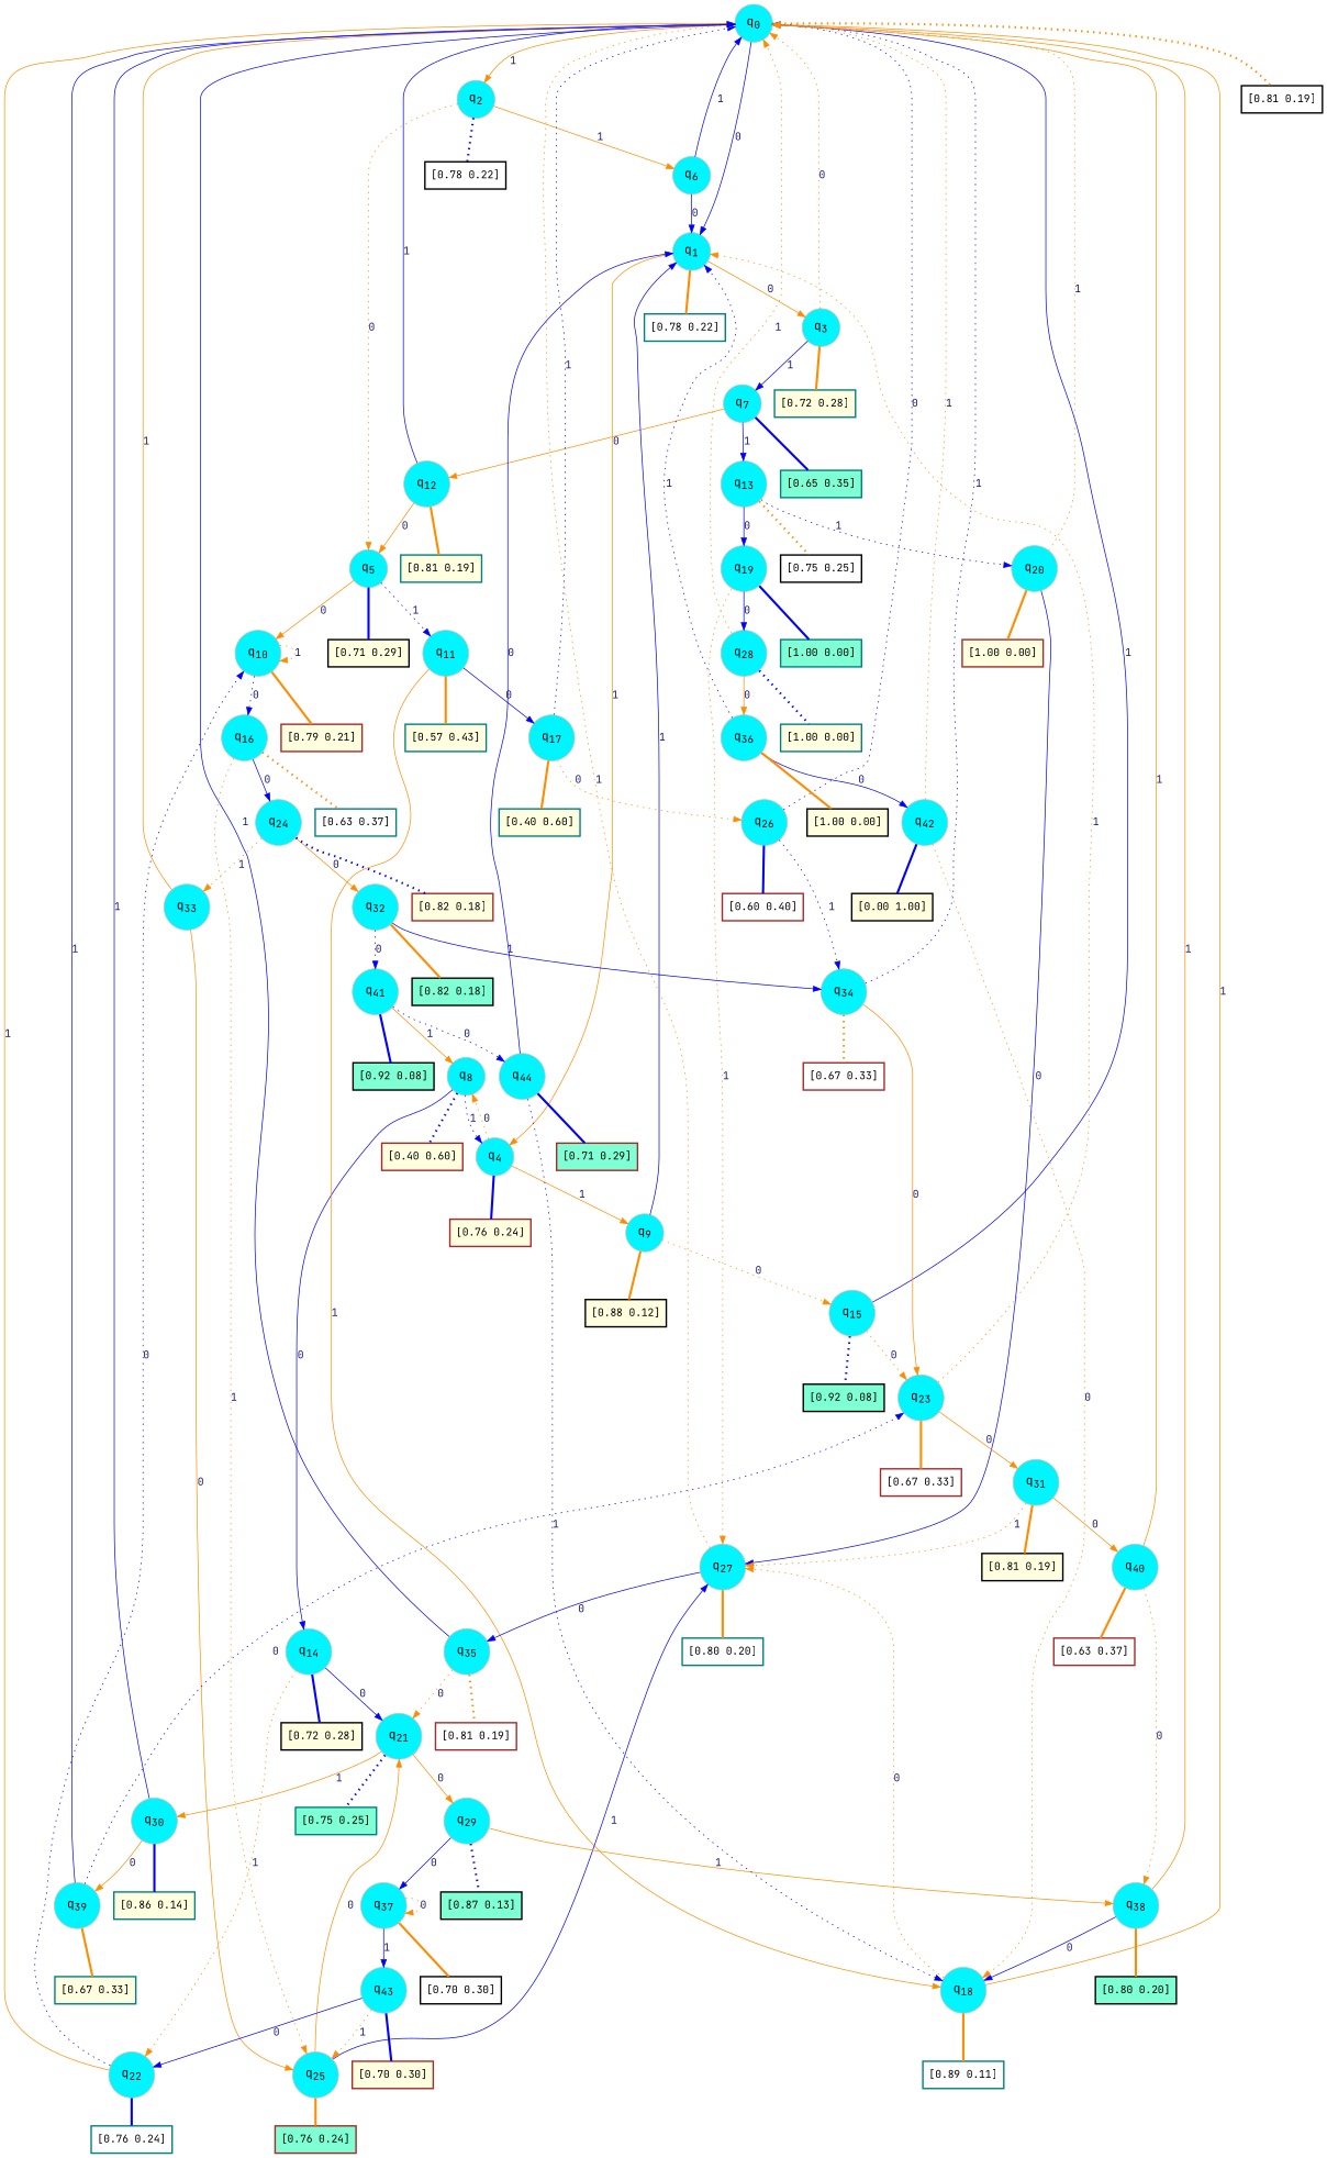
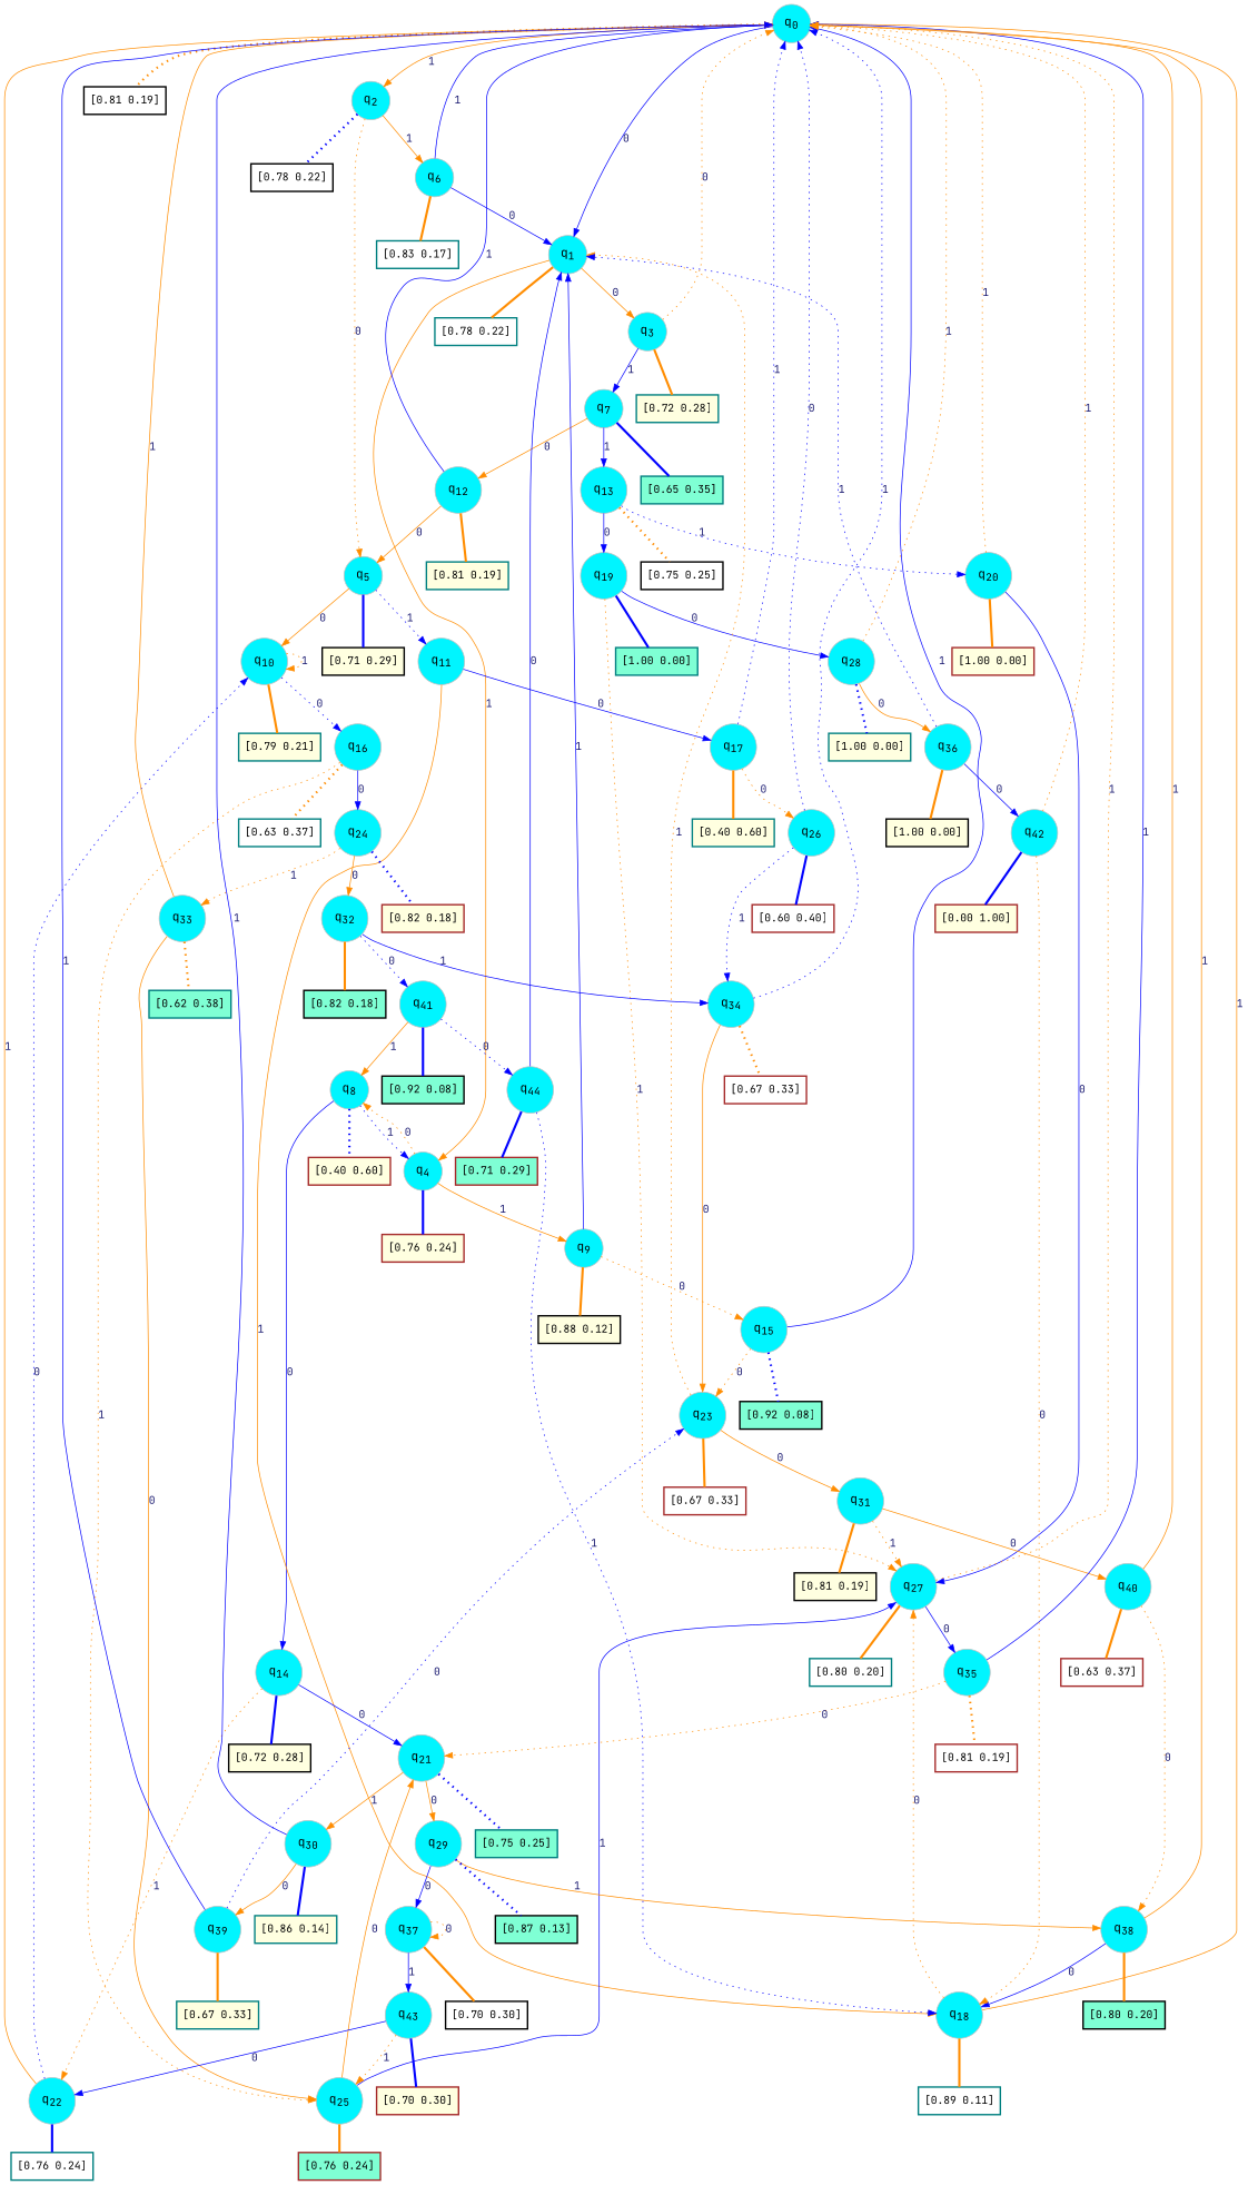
  digraph {
    fontname="JetBrains Mono"
    rankdir=TD
    node [color=gray fillcolor=turquoise1 fontcolor=black fontname="JetBrains Mono" fontsize=16 fontweight=bold shape=circle style=filled]
    edge [arrowsize=1 color=darkorange fontcolor=midnightblue fontname="JetBrains Mono" fontweight=bold penwidth=1 style=dotted weight=20]
    n1 [label=<q<SUB>0</SUB>>]
    n2 [label=<q<SUB>1</SUB>>]
    n3 [label=<q<SUB>2</SUB>>]
    n4 [color=black fillcolor=white fontsize=14 label="[0.81 0.19]" penwidth=2 shape=box]
    n5 [label=<q<SUB>3</SUB>>]
    n6 [label=<q<SUB>4</SUB>>]
    n7 [color=teal fillcolor=white fontsize=14 label="[0.78 0.22]" penwidth=2 shape=box]
    n8 [label=<q<SUB>5</SUB>>]
    n9 [label=<q<SUB>6</SUB>>]
    n10 [color=black fillcolor=white fontsize=14 label="[0.78 0.22]" penwidth=2 shape=box]
    n11 [label=<q<SUB>7</SUB>>]
    n12 [color=teal fillcolor=lightyellow fontsize=14 label="[0.72 0.28]" penwidth=2 shape=box]
    n13 [label=<q<SUB>8</SUB>>]
    n14 [label=<q<SUB>9</SUB>>]
    n15 [color=brown fillcolor=lightyellow fontsize=14 label="[0.76 0.24]" penwidth=2 shape=box]
    n16 [label=<q<SUB>10</SUB>>]
    n17 [label=<q<SUB>11</SUB>>]
    n18 [color=black fillcolor=lightyellow fontsize=14 label="[0.71 0.29]" penwidth=2 shape=box]
+   n19 [color=teal fillcolor=white fontsize=14 label="[0.83 0.17]" penwidth=2 shape=box]
    n20 [label=<q<SUB>12</SUB>>]
    n21 [label=<q<SUB>13</SUB>>]
    n22 [color=teal fillcolor=aquamarine fontsize=14 label="[0.65 0.35]" penwidth=2 shape=box]
    n23 [label=<q<SUB>14</SUB>>]
    n24 [color=brown fillcolor=lightyellow fontsize=14 label="[0.40 0.60]" penwidth=2 shape=box]
    n25 [label=<q<SUB>15</SUB>>]
    n26 [color=black fillcolor=lightyellow fontsize=14 label="[0.88 0.12]" penwidth=2 shape=box]
    n27 [label=<q<SUB>16</SUB>>]
-   n28 [color=brown fillcolor=lightyellow fontsize=14 label="[0.79 0.21]" penwidth=2 shape=box]
+   n28 [color=teal fillcolor=lightyellow fontsize=14 label="[0.79 0.21]" penwidth=2 shape=box]
    n29 [label=<q<SUB>17</SUB>>]
    n30 [label=<q<SUB>18</SUB>>]
-   n31 [color=teal fillcolor=lightyellow fontsize=14 label="[0.57 0.43]" penwidth=2 shape=box]
    n32 [color=teal fillcolor=lightyellow fontsize=14 label="[0.81 0.19]" penwidth=2 shape=box]
    n33 [label=<q<SUB>19</SUB>>]
    n34 [label=<q<SUB>20</SUB>>]
    n35 [color=black fillcolor=white fontsize=14 label="[0.75 0.25]" penwidth=2 shape=box]
    n36 [label=<q<SUB>21</SUB>>]
    n37 [label=<q<SUB>22</SUB>>]
    n38 [color=black fillcolor=lightyellow fontsize=14 label="[0.72 0.28]" penwidth=2 shape=box]
    n39 [label=<q<SUB>23</SUB>>]
    n40 [color=black fillcolor=aquamarine fontsize=14 label="[0.92 0.08]" penwidth=2 shape=box]
    n41 [label=<q<SUB>24</SUB>>]
    n42 [label=<q<SUB>25</SUB>>]
    n43 [color=teal fillcolor=white fontsize=14 label="[0.63 0.37]" penwidth=2 shape=box]
    n44 [label=<q<SUB>26</SUB>>]
    n45 [color=teal fillcolor=lightyellow fontsize=14 label="[0.40 0.60]" penwidth=2 shape=box]
    n46 [label=<q<SUB>27</SUB>>]
    n47 [color=teal fillcolor=white fontsize=14 label="[0.89 0.11]" penwidth=2 shape=box]
    n48 [label=<q<SUB>28</SUB>>]
    n49 [color=teal fillcolor=aquamarine fontsize=14 label="[1.00 0.00]" penwidth=2 shape=box]
    n50 [color=brown fillcolor=lightyellow fontsize=14 label="[1.00 0.00]" penwidth=2 shape=box]
    n51 [label=<q<SUB>29</SUB>>]
    n52 [label=<q<SUB>30</SUB>>]
    n53 [color=teal fillcolor=aquamarine fontsize=14 label="[0.75 0.25]" penwidth=2 shape=box]
    n54 [color=teal fillcolor=white fontsize=14 label="[0.76 0.24]" penwidth=2 shape=box]
    n55 [label=<q<SUB>31</SUB>>]
    n56 [color=brown fillcolor=white fontsize=14 label="[0.67 0.33]" penwidth=2 shape=box]
    n57 [label=<q<SUB>32</SUB>>]
    n58 [label=<q<SUB>33</SUB>>]
    n59 [color=brown fillcolor=lightyellow fontsize=14 label="[0.82 0.18]" penwidth=2 shape=box]
    n60 [color=brown fillcolor=aquamarine fontsize=14 label="[0.76 0.24]" penwidth=2 shape=box]
    n61 [label=<q<SUB>34</SUB>>]
    n62 [color=brown fillcolor=white fontsize=14 label="[0.60 0.40]" penwidth=2 shape=box]
    n63 [label=<q<SUB>35</SUB>>]
    n64 [color=teal fillcolor=white fontsize=14 label="[0.80 0.20]" penwidth=2 shape=box]
    n65 [label=<q<SUB>36</SUB>>]
    n66 [color=teal fillcolor=lightyellow fontsize=14 label="[1.00 0.00]" penwidth=2 shape=box]
    n67 [label=<q<SUB>37</SUB>>]
    n68 [label=<q<SUB>38</SUB>>]
    n69 [color=black fillcolor=aquamarine fontsize=14 label="[0.87 0.13]" penwidth=2 shape=box]
    n70 [label=<q<SUB>39</SUB>>]
    n71 [color=teal fillcolor=lightyellow fontsize=14 label="[0.86 0.14]" penwidth=2 shape=box]
    n72 [label=<q<SUB>40</SUB>>]
    n73 [color=black fillcolor=lightyellow fontsize=14 label="[0.81 0.19]" penwidth=2 shape=box]
    n74 [label=<q<SUB>41</SUB>>]
    n75 [color=black fillcolor=aquamarine fontsize=14 label="[0.82 0.18]" penwidth=2 shape=box]
+   n76 [color=teal fillcolor=aquamarine fontsize=14 label="[0.62 0.38]" penwidth=2 shape=box]
    n77 [color=brown fillcolor=white fontsize=14 label="[0.67 0.33]" penwidth=2 shape=box]
    n78 [color=brown fillcolor=white fontsize=14 label="[0.81 0.19]" penwidth=2 shape=box]
    n79 [label=<q<SUB>42</SUB>>]
    n80 [color=black fillcolor=lightyellow fontsize=14 label="[1.00 0.00]" penwidth=2 shape=box]
    n81 [label=<q<SUB>43</SUB>>]
    n82 [color=black fillcolor=white fontsize=14 label="[0.70 0.30]" penwidth=2 shape=box]
    n83 [color=black fillcolor=aquamarine fontsize=14 label="[0.80 0.20]" penwidth=2 shape=box]
    n84 [color=teal fillcolor=lightyellow fontsize=14 label="[0.67 0.33]" penwidth=2 shape=box]
    n85 [color=brown fillcolor=white fontsize=14 label="[0.63 0.37]" penwidth=2 shape=box]
    n86 [label=<q<SUB>44</SUB>>]
    n87 [color=black fillcolor=aquamarine fontsize=14 label="[0.92 0.08]" penwidth=2 shape=box]
-   n88 [color=black fillcolor=lightyellow fontsize=14 label="[0.00 1.00]" penwidth=2 shape=box]
+   n88 [color=brown fillcolor=lightyellow fontsize=14 label="[0.00 1.00]" penwidth=2 shape=box]
    n89 [color=brown fillcolor=lightyellow fontsize=14 label="[0.70 0.30]" penwidth=2 shape=box]
    n90 [color=brown fillcolor=aquamarine fontsize=14 label="[0.71 0.29]" penwidth=2 shape=box]
    n1 -> n2 [color=blue label=0 style=solid]
    n1 -> n3 [label=1 style=bold]
    n1 -> n4 [arrowhead=none penwidth=3]
    n2 -> n5 [label=0 style=bold]
    n2 -> n6 [label=1 style=solid]
    n2 -> n7 [arrowhead=none penwidth=3 style=bold]
    n3 -> n8 [label=0]
    n3 -> n9 [label=1 style=solid]
    n3 -> n10 [arrowhead=none color=blue penwidth=3]
    n5 -> n1 [label=0]
    n5 -> n11 [color=blue label=1 style=bold]
    n5 -> n12 [arrowhead=none penwidth=3 style=bold]
    n6 -> n13 [label=0]
    n6 -> n14 [label=1 style=bold]
    n6 -> n15 [arrowhead=none color=blue penwidth=3 style=solid]
    n8 -> n16 [label=0 style=solid]
    n8 -> n17 [color=blue label=1]
    n8 -> n18 [arrowhead=none color=blue penwidth=3 style=bold]
    n9 -> n1 [color=blue label=1 style=solid]
    n9 -> n2 [color=blue label=0 style=bold]
+   n9 -> n19 [arrowhead=none penwidth=3 style=bold]
    n11 -> n20 [label=0 style=solid]
    n11 -> n21 [color=blue label=1 style=solid]
    n11 -> n22 [arrowhead=none color=blue penwidth=3 style=solid]
    n13 -> n6 [color=blue label=1]
    n13 -> n23 [color=blue label=0 style=solid]
    n13 -> n24 [arrowhead=none color=blue penwidth=3]
    n14 -> n2 [color=blue label=1 style=bold]
    n14 -> n25 [label=0]
    n14 -> n26 [arrowhead=none penwidth=3 style=solid]
    n16 -> n16 [label=1]
    n16 -> n27 [color=blue label=0]
    n16 -> n28 [arrowhead=none penwidth=3 style=bold]
    n17 -> n29 [color=blue label=0 style=solid]
    n17 -> n30 [label=1 style=solid]
-   n17 -> n31 [arrowhead=none penwidth=3 style=solid]
    n20 -> n1 [color=blue label=1 style=solid]
    n20 -> n8 [label=0 style=bold]
    n20 -> n32 [arrowhead=none penwidth=3 style=solid]
    n21 -> n33 [color=blue label=0 style=solid]
    n21 -> n34 [color=blue label=1]
    n21 -> n35 [arrowhead=none penwidth=3]
    n23 -> n36 [color=blue label=0 style=solid]
    n23 -> n37 [label=1]
    n23 -> n38 [arrowhead=none color=blue penwidth=3 style=bold]
    n25 -> n1 [color=blue label=1 style=solid]
    n25 -> n39 [label=0]
    n25 -> n40 [arrowhead=none color=blue penwidth=3]
    n27 -> n41 [color=blue label=0 style=bold]
    n27 -> n42 [label=1]
    n27 -> n43 [arrowhead=none penwidth=3]
    n29 -> n1 [color=blue label=1]
    n29 -> n44 [label=0]
    n29 -> n45 [arrowhead=none penwidth=3 style=bold]
    n30 -> n1 [label=1 style=bold]
    n30 -> n46 [label=0]
    n30 -> n47 [arrowhead=none penwidth=3 style=bold]
    n33 -> n46 [label=1]
    n33 -> n48 [color=blue label=0 style=solid]
    n33 -> n49 [arrowhead=none color=blue penwidth=3 style=bold]
    n34 -> n1 [label=1]
    n34 -> n46 [color=blue label=0 style=solid]
    n34 -> n50 [arrowhead=none penwidth=3 style=bold]
    n36 -> n51 [label=0 style=bold]
    n36 -> n52 [label=1 style=solid]
    n36 -> n53 [arrowhead=none color=blue penwidth=3]
    n37 -> n1 [label=1 style=bold]
    n37 -> n16 [color=blue label=0]
    n37 -> n54 [arrowhead=none color=blue penwidth=3 style=bold]
    n39 -> n2 [label=1]
    n39 -> n55 [label=0 style=bold]
    n39 -> n56 [arrowhead=none penwidth=3 style=solid]
    n41 -> n57 [label=0 style=solid]
    n41 -> n58 [label=1]
    n41 -> n59 [arrowhead=none color=blue penwidth=3]
    n42 -> n36 [label=0 style=bold]
    n42 -> n46 [color=blue label=1 style=solid]
    n42 -> n60 [arrowhead=none penwidth=3 style=solid]
    n44 -> n1 [color=blue label=0]
    n44 -> n61 [color=blue label=1]
    n44 -> n62 [arrowhead=none color=blue penwidth=3 style=bold]
    n46 -> n1 [label=1]
    n46 -> n63 [color=blue label=0 style=bold]
    n46 -> n64 [arrowhead=none penwidth=3 style=bold]
    n48 -> n1 [label=1]
    n48 -> n65 [label=0 style=solid]
    n48 -> n66 [arrowhead=none color=blue penwidth=3]
    n51 -> n67 [color=blue label=0 style=bold]
    n51 -> n68 [label=1 style=bold]
    n51 -> n69 [arrowhead=none color=blue penwidth=3]
    n52 -> n1 [color=blue label=1 style=bold]
    n52 -> n70 [label=0 style=bold]
    n52 -> n71 [arrowhead=none color=blue penwidth=3 style=bold]
    n55 -> n46 [label=1]
    n55 -> n72 [label=0 style=solid]
    n55 -> n73 [arrowhead=none penwidth=3 style=bold]
    n57 -> n61 [color=blue label=1 style=bold]
    n57 -> n74 [color=blue label=0]
    n57 -> n75 [arrowhead=none penwidth=3 style=bold]
    n58 -> n1 [label=1 style=solid]
    n58 -> n42 [label=0 style=bold]
+   n58 -> n76 [arrowhead=none penwidth=3]
    n61 -> n1 [color=blue label=1]
    n61 -> n39 [label=0 style=bold]
    n61 -> n77 [arrowhead=none penwidth=3]
    n63 -> n1 [color=blue label=1 style=solid]
    n63 -> n36 [label=0]
    n63 -> n78 [arrowhead=none penwidth=3]
    n65 -> n2 [color=blue label=1]
    n65 -> n79 [color=blue label=0 style=solid]
    n65 -> n80 [arrowhead=none penwidth=3 style=bold]
    n67 -> n67 [label=0]
    n67 -> n81 [color=blue label=1 style=bold]
    n67 -> n82 [arrowhead=none penwidth=3 style=solid]
    n68 -> n1 [label=1 style=bold]
    n68 -> n30 [color=blue label=0 style=bold]
    n68 -> n83 [arrowhead=none penwidth=3 style=bold]
    n70 -> n1 [color=blue label=1 style=solid]
    n70 -> n39 [color=blue label=0]
    n70 -> n84 [arrowhead=none penwidth=3 style=solid]
    n72 -> n1 [label=1 style=solid]
    n72 -> n68 [label=0]
    n72 -> n85 [arrowhead=none penwidth=3 style=bold]
    n74 -> n13 [label=1 style=bold]
    n74 -> n86 [color=blue label=0]
    n74 -> n87 [arrowhead=none color=blue penwidth=3 style=solid]
    n79 -> n1 [label=1]
    n79 -> n30 [label=0]
    n79 -> n88 [arrowhead=none color=blue penwidth=3 style=bold]
    n81 -> n37 [color=blue label=0 style=bold]
    n81 -> n42 [label=1]
    n81 -> n89 [arrowhead=none color=blue penwidth=3 style=solid]
    n86 -> n2 [color=blue label=0 style=bold]
    n86 -> n30 [color=blue label=1]
    n86 -> n90 [arrowhead=none color=blue penwidth=3 style=bold]
  }
